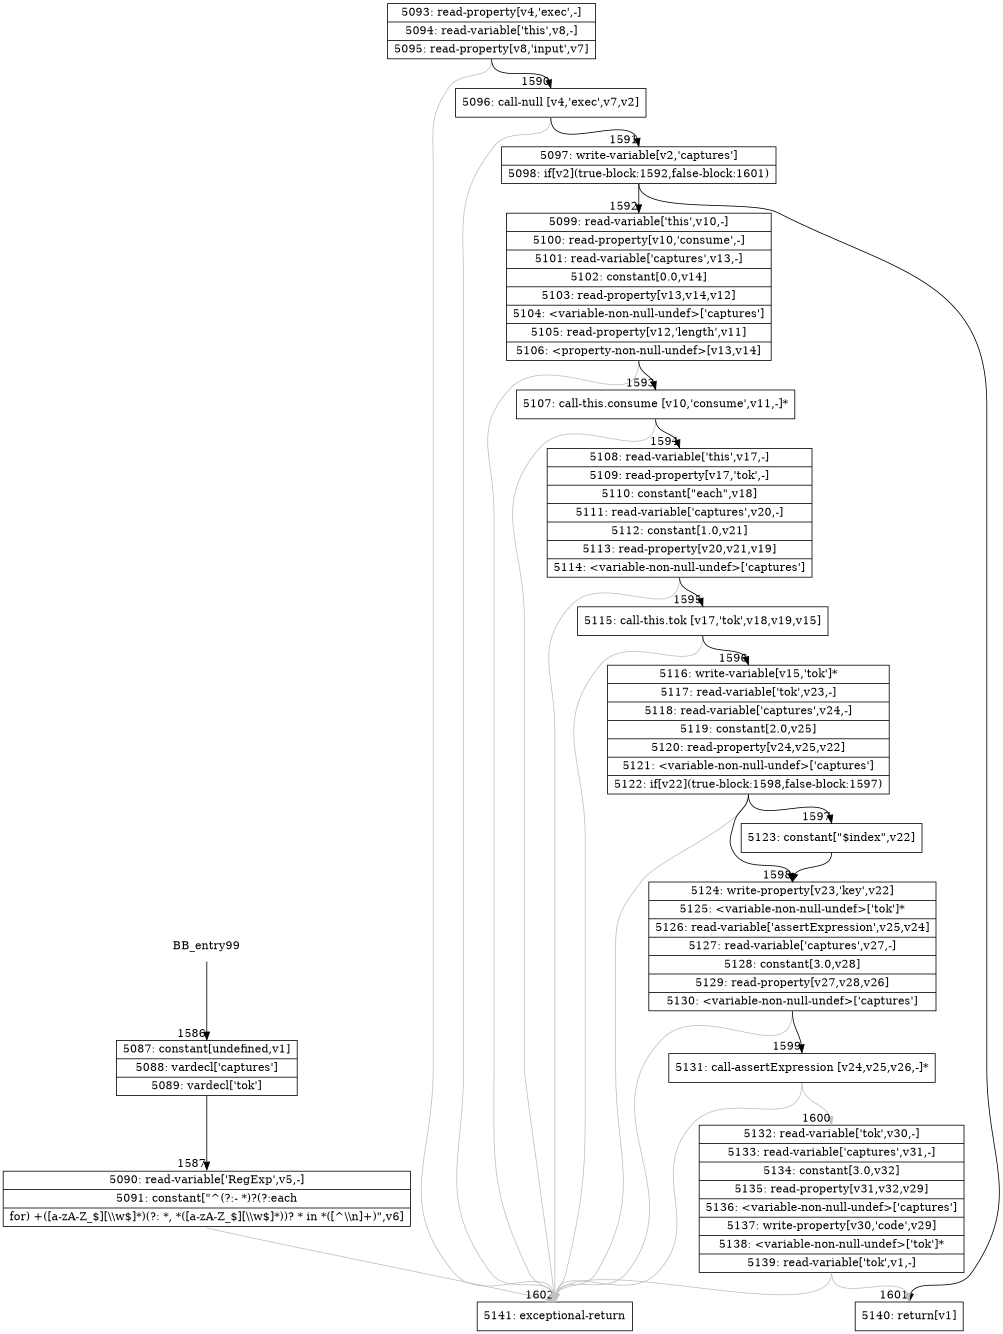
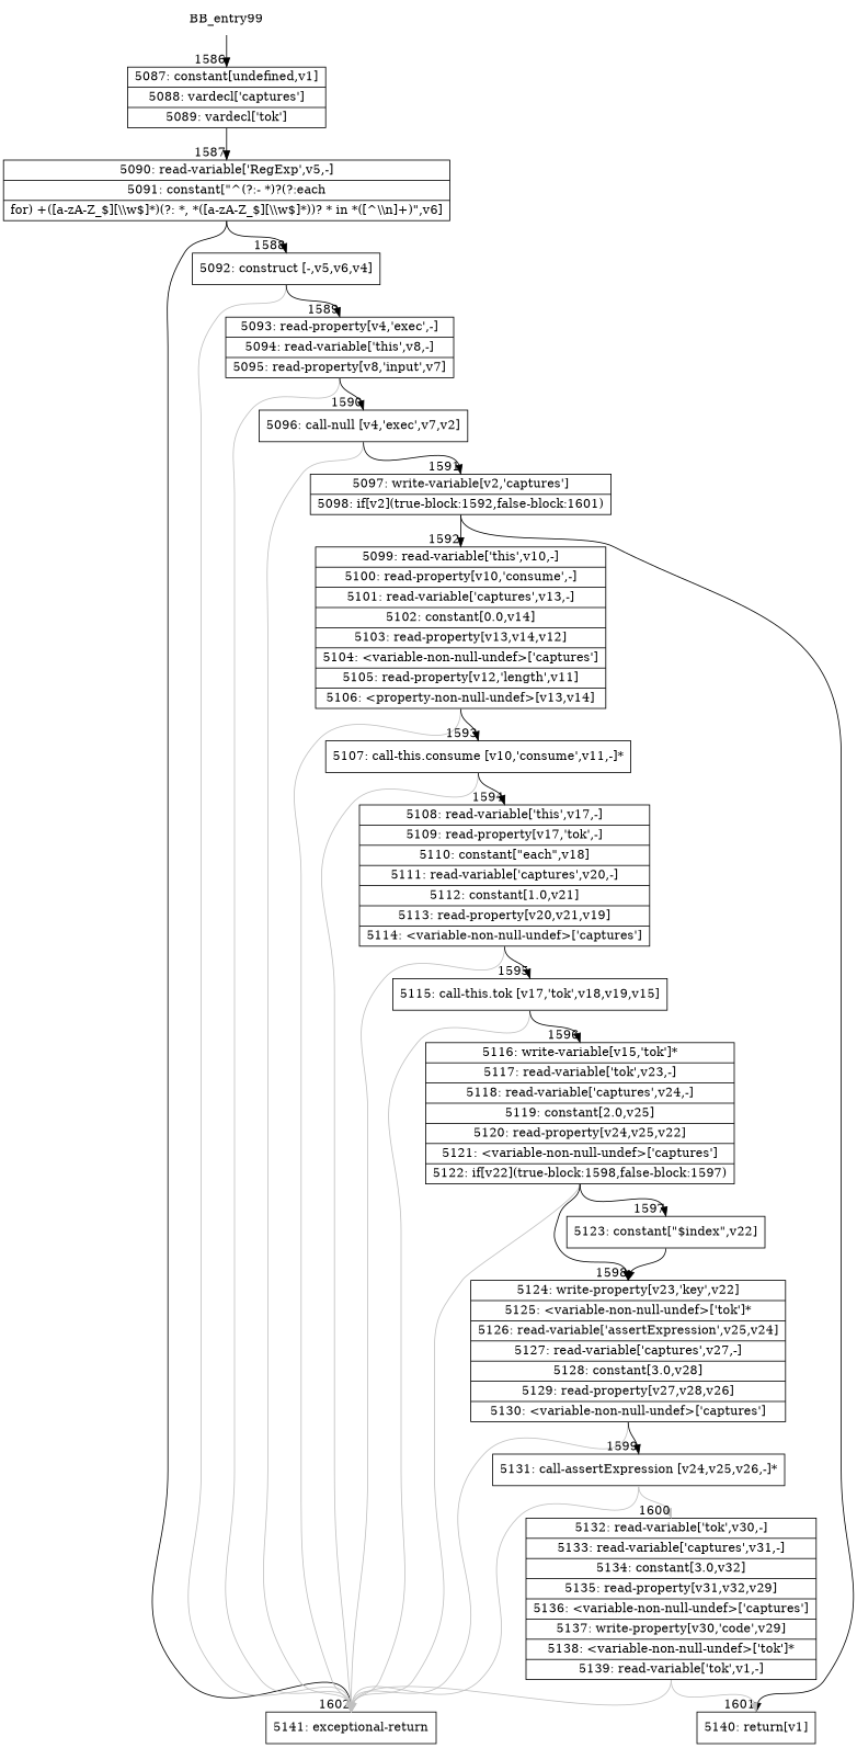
  digraph {
    rankdir=TD
    node [shape=record]
    edge [headport=n tailport=s]
    n1 [label=BB_entry99 shape=none]
    n2 [label="{5087: constant[undefined,v1]|5088: vardecl['captures']|5089: vardecl['tok']}"]
    n3 [label="{5090: read-variable['RegExp',v5,-]|5091: constant[\"^(?:- *)?(?:each|for) +([a-zA-Z_$][\\\\w$]*)(?: *, *([a-zA-Z_$][\\\\w$]*))? * in *([^\\\\n]+)\",v6]}"]
+   n4 [label="{5092: construct [-,v5,v6,v4]}"]
    n5 [label="{5141: exceptional-return}"]
    n6 [label="{5093: read-property[v4,'exec',-]|5094: read-variable['this',v8,-]|5095: read-property[v8,'input',v7]}"]
    n7 [label="{5096: call-null [v4,'exec',v7,v2]}"]
    n8 [label="{5097: write-variable[v2,'captures']|5098: if[v2](true-block:1592,false-block:1601)}"]
    n9 [label="{5099: read-variable['this',v10,-]|5100: read-property[v10,'consume',-]|5101: read-variable['captures',v13,-]|5102: constant[0.0,v14]|5103: read-property[v13,v14,v12]|5104: \<variable-non-null-undef\>['captures']|5105: read-property[v12,'length',v11]|5106: \<property-non-null-undef\>[v13,v14]}"]
    n10 [label="{5140: return[v1]}"]
    n11 [label="{5107: call-this.consume [v10,'consume',v11,-]*}"]
    n12 [label="{5108: read-variable['this',v17,-]|5109: read-property[v17,'tok',-]|5110: constant[\"each\",v18]|5111: read-variable['captures',v20,-]|5112: constant[1.0,v21]|5113: read-property[v20,v21,v19]|5114: \<variable-non-null-undef\>['captures']}"]
    n13 [label="{5115: call-this.tok [v17,'tok',v18,v19,v15]}"]
    n14 [label="{5116: write-variable[v15,'tok']*|5117: read-variable['tok',v23,-]|5118: read-variable['captures',v24,-]|5119: constant[2.0,v25]|5120: read-property[v24,v25,v22]|5121: \<variable-non-null-undef\>['captures']|5122: if[v22](true-block:1598,false-block:1597)}"]
    n15 [label="{5124: write-property[v23,'key',v22]|5125: \<variable-non-null-undef\>['tok']*|5126: read-variable['assertExpression',v25,v24]|5127: read-variable['captures',v27,-]|5128: constant[3.0,v28]|5129: read-property[v27,v28,v26]|5130: \<variable-non-null-undef\>['captures']}"]
    n16 [label="{5123: constant[\"$index\",v22]}"]
    n17 [label="{5131: call-assertExpression [v24,v25,v26,-]*}"]
    n18 [label="{5132: read-variable['tok',v30,-]|5133: read-variable['captures',v31,-]|5134: constant[3.0,v32]|5135: read-property[v31,v32,v29]|5136: \<variable-non-null-undef\>['captures']|5137: write-property[v30,'code',v29]|5138: \<variable-non-null-undef\>['tok']*|5139: read-variable['tok',v1,-]}"]
    n1 -> n2 [headlabel="    1586"]
    n2 -> n3 [headlabel="      1587"]
-   n3 -> n5 [color=gray headlabel="      1602"]
+   n3 -> n4 [headlabel="      1588"]
+   n3 -> n5 [color=black headlabel="      1602"]
+   n4 -> n5 [color=gray]
+   n4 -> n6 [headlabel="      1589"]
    n6 -> n5 [color=gray]
    n6 -> n7 [headlabel="      1590"]
    n7 -> n5 [color=gray]
    n7 -> n8 [headlabel="      1591"]
    n8 -> n9 [headlabel="      1592"]
    n8 -> n10 [headlabel="      1601"]
    n9 -> n5 [color=gray]
    n9 -> n11 [headlabel="      1593"]
    n11 -> n5 [color=gray]
    n11 -> n12 [headlabel="      1594"]
    n12 -> n5 [color=gray]
    n12 -> n13 [headlabel="      1595"]
    n13 -> n5 [color=gray]
    n13 -> n14 [headlabel="      1596"]
    n14 -> n5 [color=gray]
    n14 -> n15 [headlabel="      1598"]
    n14 -> n16 [headlabel="      1597"]
    n15 -> n5 [color=gray]
    n15 -> n17 [headlabel="      1599"]
    n16 -> n15
    n17 -> n5 [color=gray]
    n17 -> n18 [color=gray headlabel="      1600"]
    n18 -> n5 [color=gray]
    n18 -> n10 [color=gray]
  }
